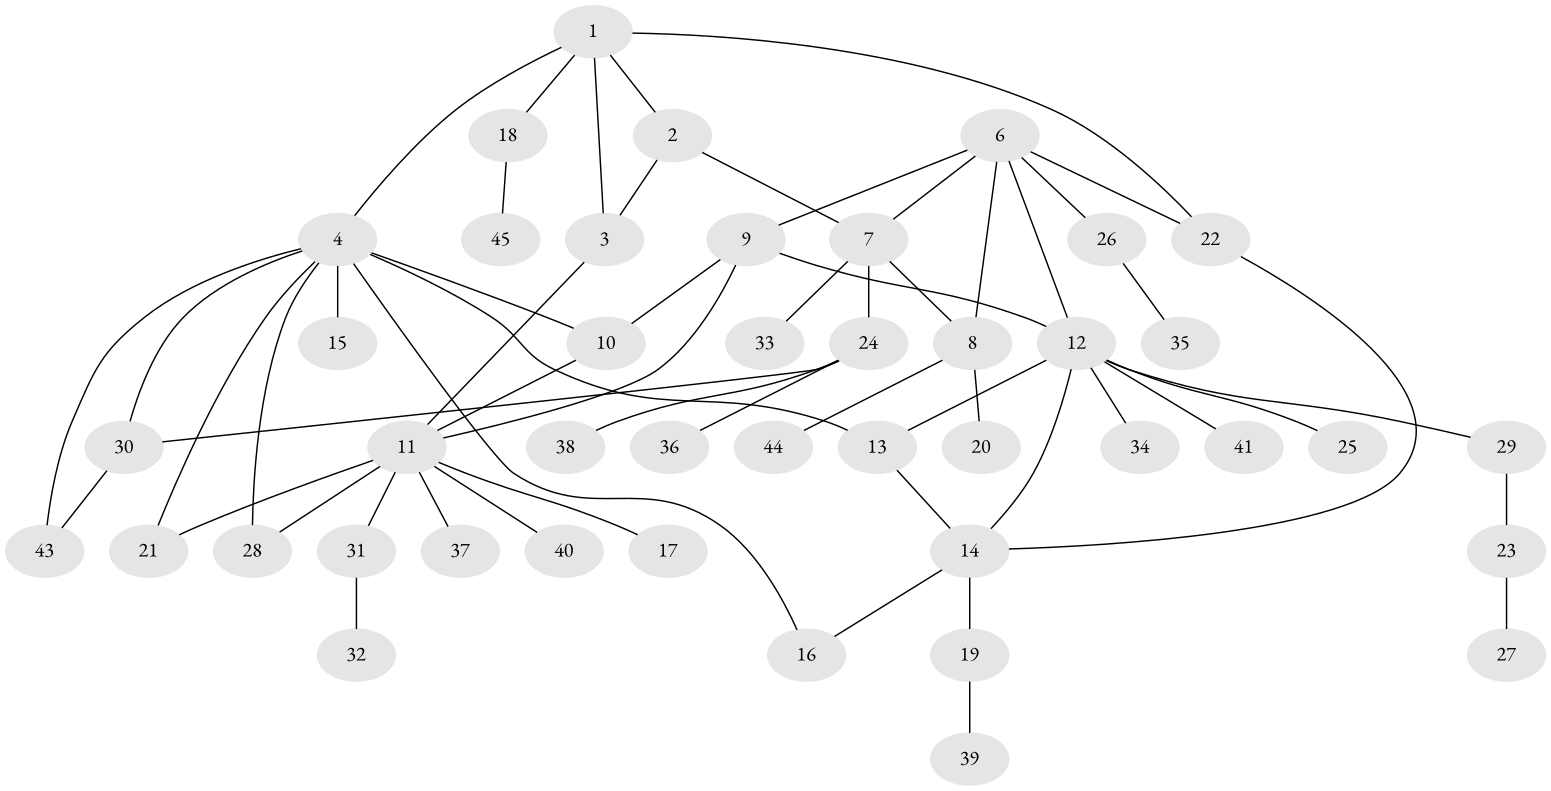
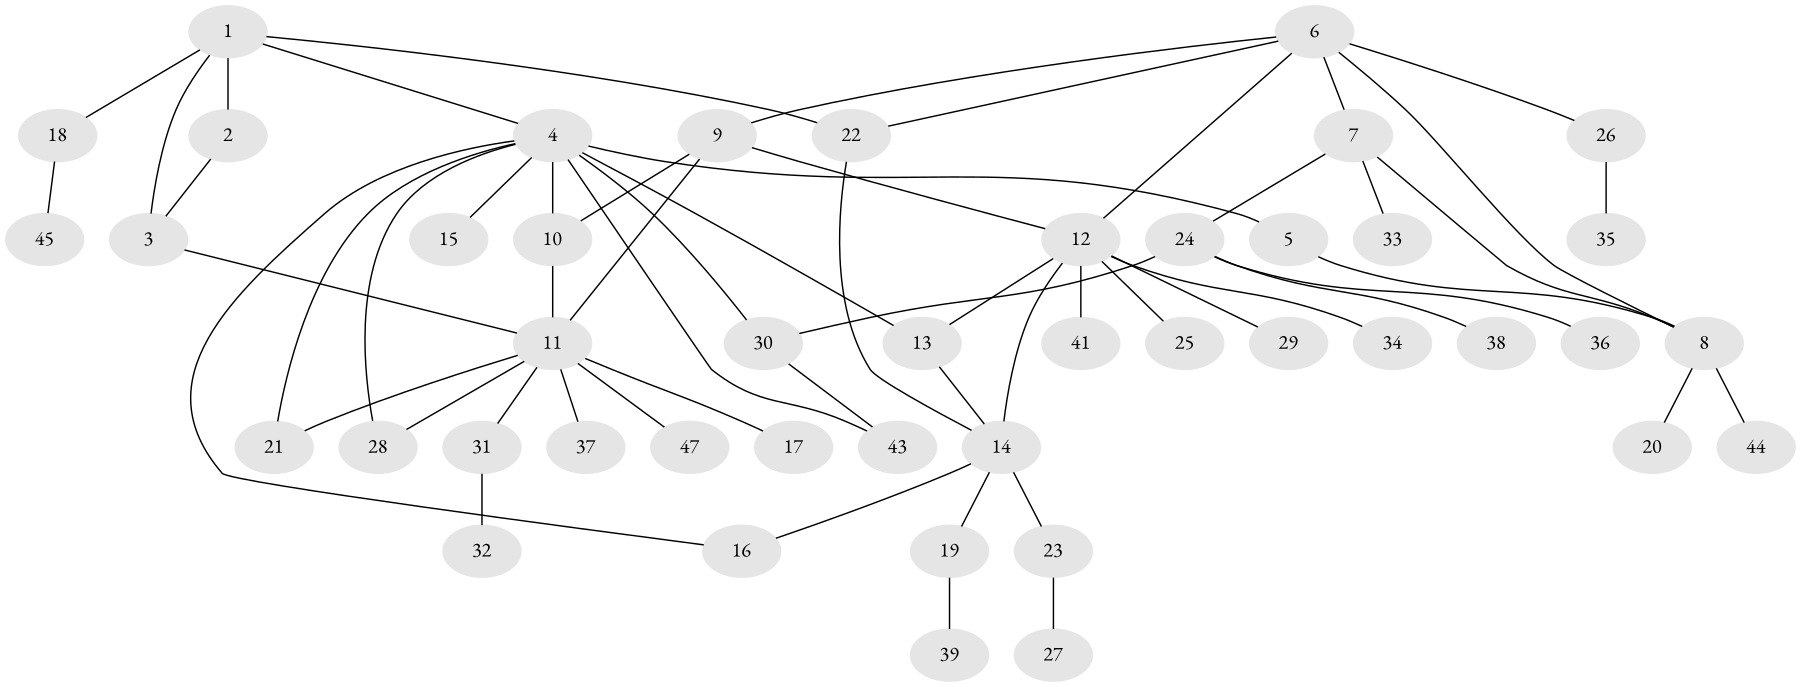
  graph {
    fontname="EB Garamond"
    node [color=gray90 fontname="EB Garamond" style=filled]
    edge [fontname="EB Garamond" weight=1.0]
    1
    2
    3
    4
    18
    22
    7
    11
+   5
    10
    13
    15
    16
    21
    28
    30
    43
    45
    14
    8
    24
    33
    19
    23
    17
    31
    37
-   40
+   40 [label=47]
    20
    44
    6
    9
    12
    26
    25
    29
    34
    41
    35
    36
    38
    32
    39
    27
    1 -- 2
    1 -- 3
    1 -- 4
    1 -- 18
    1 -- 22
    2 -- 3
-   2 -- 7
    3 -- 11
+   4 -- 5 [weight=2.0]
    4 -- 10
    4 -- 13
    4 -- 15
    4 -- 16
    4 -- 21
    4 -- 28
    4 -- 30
    4 -- 43
    18 -- 45
    22 -- 14
    7 -- 8
    7 -- 24
    7 -- 33
    11 -- 21
    11 -- 28
    11 -- 17
    11 -- 31
    11 -- 37
    11 -- 40
+   5 -- 8
    10 -- 11
    13 -- 14
    30 -- 43
    14 -- 16
    14 -- 19
-   29 -- 23
+   14 -- 23
    8 -- 20
    8 -- 44
    24 -- 30
    24 -- 36
    24 -- 38
    19 -- 39
    23 -- 27
    31 -- 32
    6 -- 22
    6 -- 7
    6 -- 8
    6 -- 9
    6 -- 12
    6 -- 26
    9 -- 11
    9 -- 10
    9 -- 12
    12 -- 13
    12 -- 14
    12 -- 25
    12 -- 29
    12 -- 34
    12 -- 41
    26 -- 35
  }
